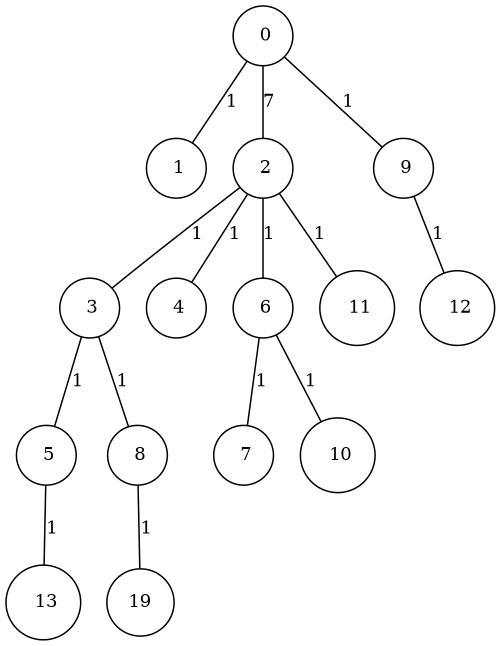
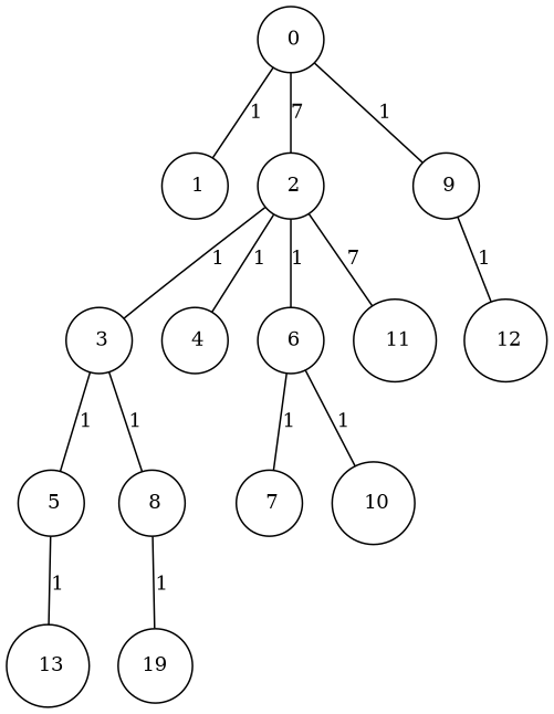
  graph {
    fixedsize="true;"
    node [color=black fontsize=12 hight=.12 shape=circle]
    edge [fontsize=12]
    n1 [label=" 0" width=.12]
    n2 [label=" 1" width=.12]
    n3 [label=" 2" width=.12]
    n4 [label=" 9" width=.12]
    n5 [label=" 3" width=.12]
    n6 [label=" 4" width=.12]
    n7 [label=" 6" width=.12]
    n8 [label=" 11" width=.12]
    n9 [label=" 12" width=.12]
    n10 [label=" 5" width=.12]
    n11 [label=" 8" width=.12]
    n12 [label=" 7" width=.12]
    n13 [label=" 10" width=.12]
    n14 [label=" 13" width=.12]
    n15 [label=19 width=.12]
    n1 -- n2 [label=1]
    n1 -- n3 [label=7]
    n1 -- n4 [label=1]
    n3 -- n5 [label=1]
    n3 -- n6 [label=1]
    n3 -- n7 [label=1]
-   n3 -- n8 [label=1]
+   n3 -- n8 [label=7]
    n4 -- n9 [label=1]
    n5 -- n10 [label=1]
    n5 -- n11 [label=1]
    n7 -- n12 [label=1]
    n7 -- n13 [label=1]
    n10 -- n14 [label=1]
    n11 -- n15 [label=1]
  }
